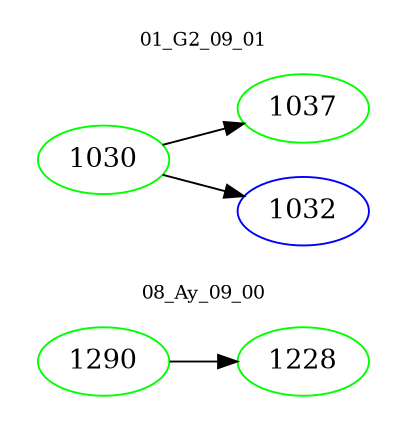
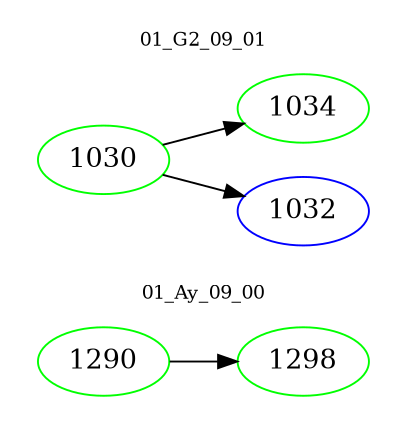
  digraph {
    rankdir=LR
    node [color=green]
    edge [color=black]
    n1 [label=1290]
-   n2 [label=1228]
+   n2 [label=1298]
    n3 [label=1030]
    n4 [color=blue label=1032]
-   n5 [label=1037]
+   n5 [label=1034]
    subgraph cluster_1 {
      color=white
      fontsize=10
-     label="08_Ay_09_00"
+     label="01_Ay_09_00"
      n1
      n2
    }
    subgraph cluster_2 {
      color=white
      fontsize=10
      label="01_G2_09_01"
      n3
      n4
      n5
    }
    n1 -> n2
    n3 -> n4
    n3 -> n5
  }
